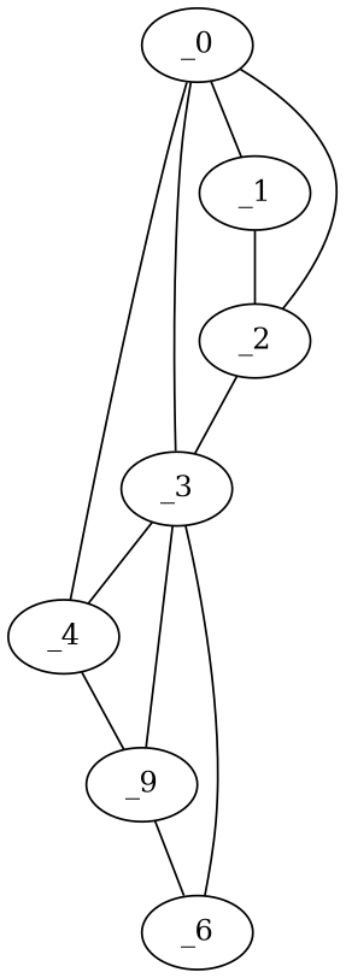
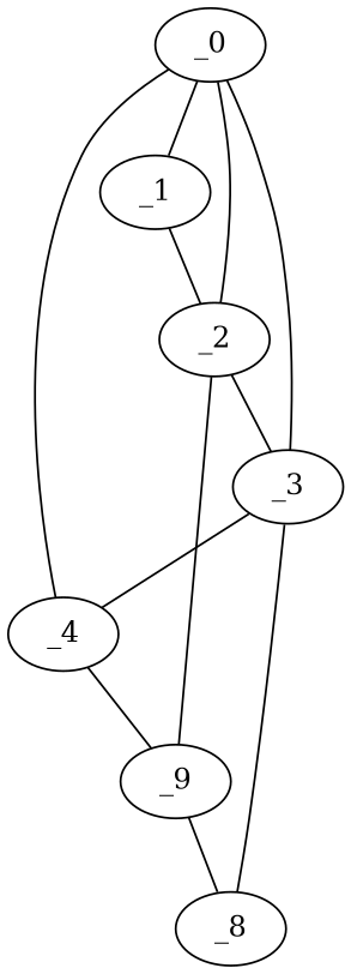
  graph {
    node [y=55]
    edge [valence=1]
    _0 [x=6]
    _1 [x=12]
    _2 [x=29 y=46]
    _4 [x=110 y=71]
    _3 [x=72 y=46]
    n6 [label=_9 x=119 y=61]
-   _6 [x=123 y=54]
+   _6 [x=123 y=54 label=_8]
    _0 -- _1 [valence=2]
    _0 -- _2
    _0 -- _4
    _0 -- _3 [valence=2]
    _1 -- _2 [valence=2]
    _2 -- _3
    _4 -- n6
    _3 -- _4
-   _3 -- n6 [valence=2]
+   _2 -- n6 [valence=2]
    _3 -- _6
    n6 -- _6
  }
